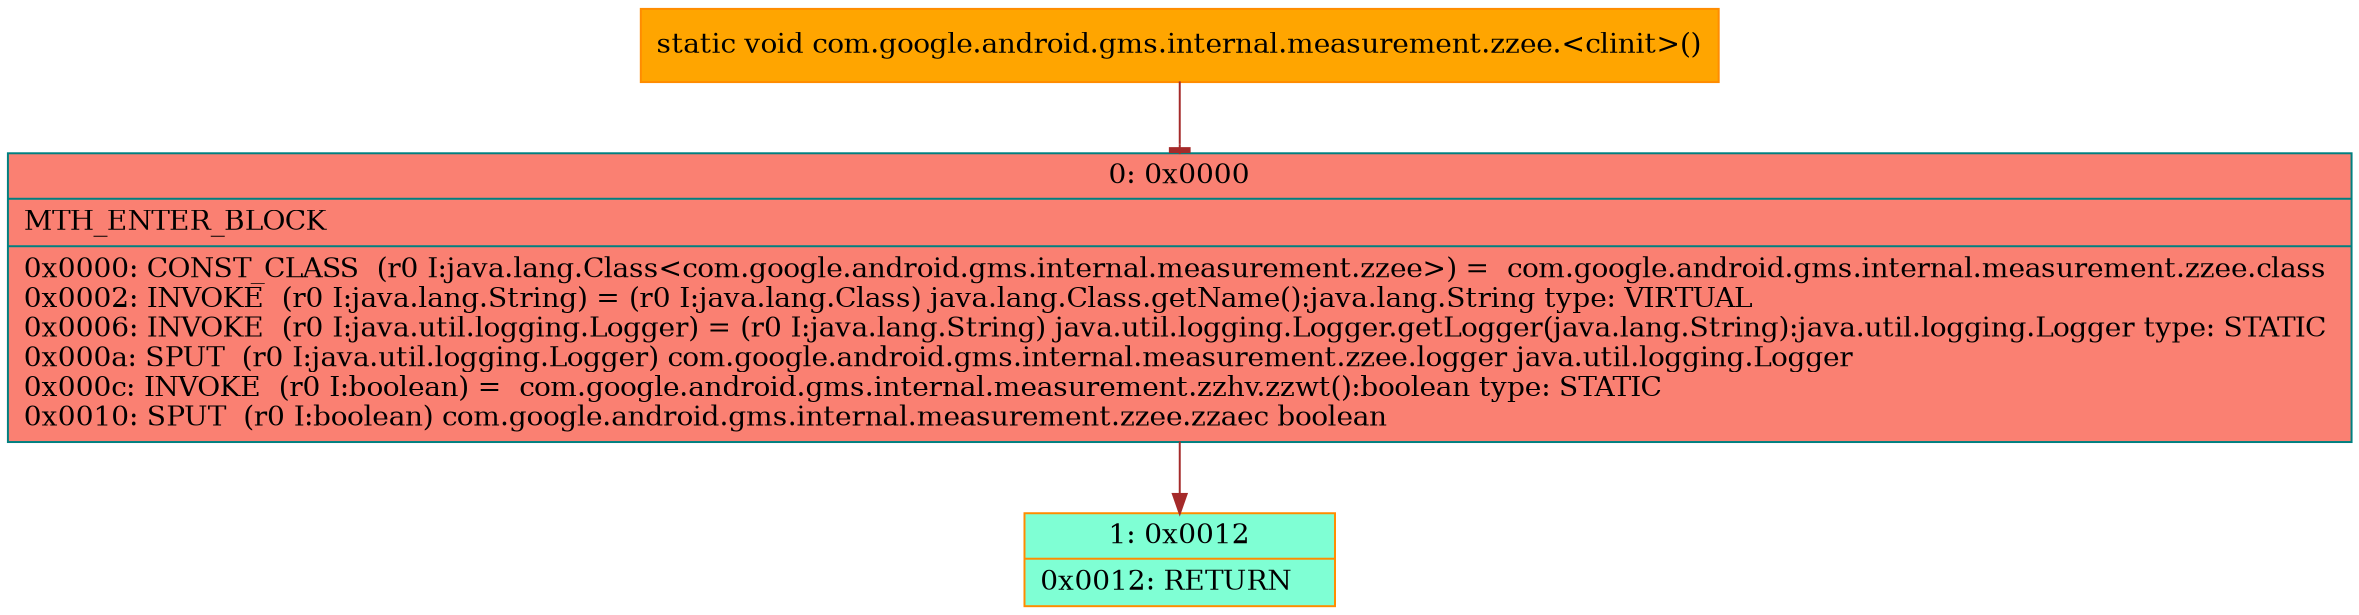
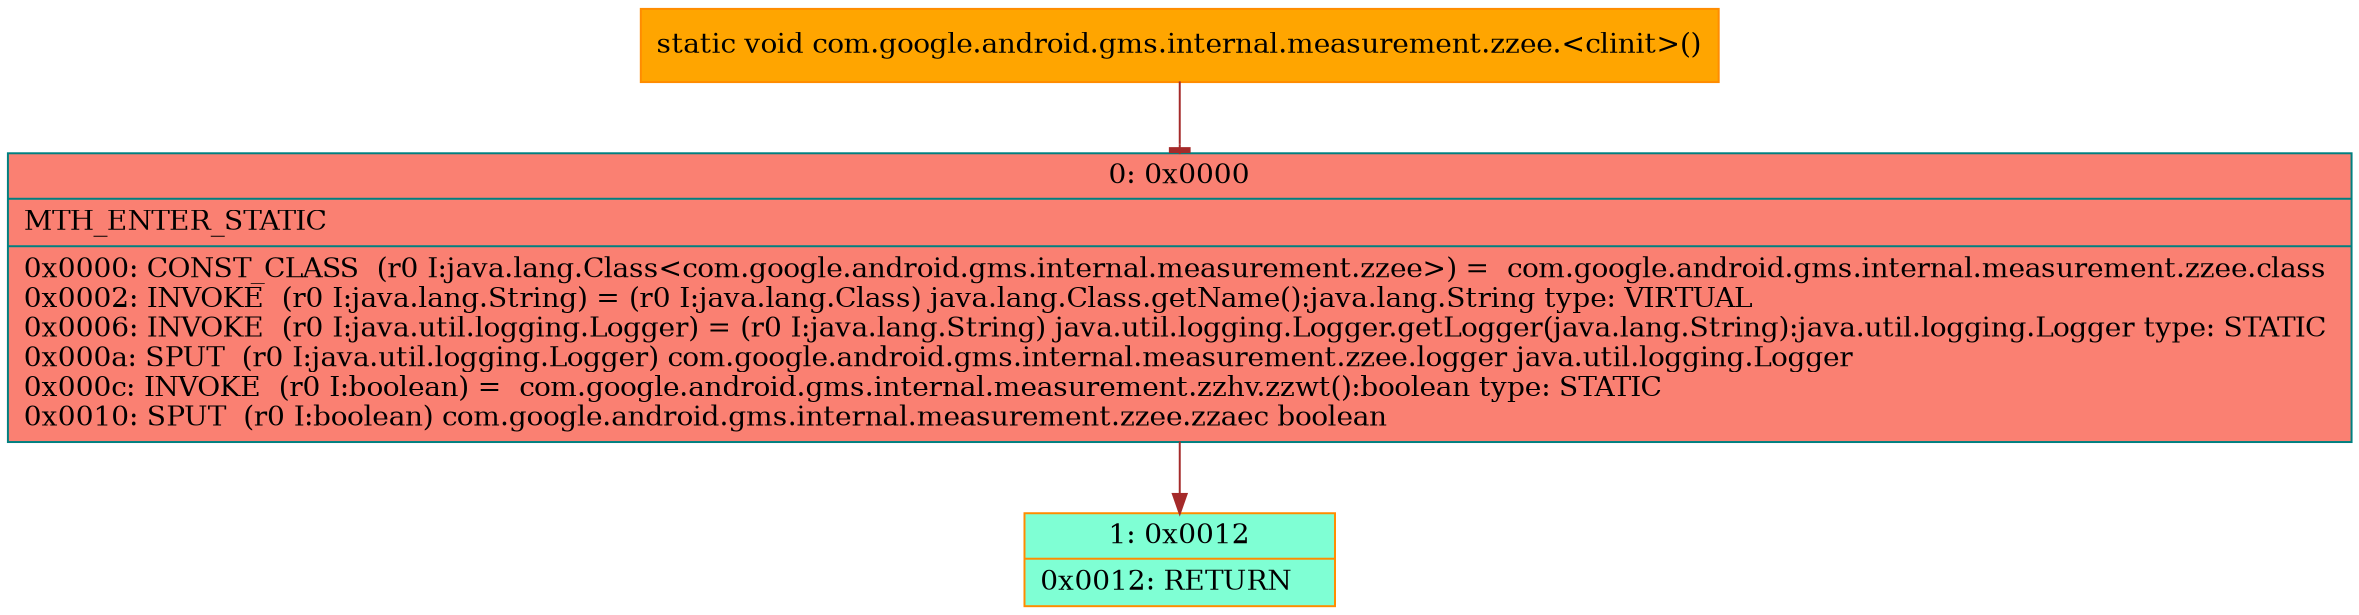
  digraph {
    node [shape=record style=filled color=darkorange]
    edge [color=brown]
-   n1 [label="{0\:\ 0x0000|MTH_ENTER_BLOCK\l|0x0000: CONST_CLASS  (r0 I:java.lang.Class\<com.google.android.gms.internal.measurement.zzee\>) =  com.google.android.gms.internal.measurement.zzee.class \l0x0002: INVOKE  (r0 I:java.lang.String) = (r0 I:java.lang.Class) java.lang.Class.getName():java.lang.String type: VIRTUAL \l0x0006: INVOKE  (r0 I:java.util.logging.Logger) = (r0 I:java.lang.String) java.util.logging.Logger.getLogger(java.lang.String):java.util.logging.Logger type: STATIC \l0x000a: SPUT  (r0 I:java.util.logging.Logger) com.google.android.gms.internal.measurement.zzee.logger java.util.logging.Logger \l0x000c: INVOKE  (r0 I:boolean) =  com.google.android.gms.internal.measurement.zzhv.zzwt():boolean type: STATIC \l0x0010: SPUT  (r0 I:boolean) com.google.android.gms.internal.measurement.zzee.zzaec boolean \l}" fillcolor=salmon color=teal]
+   n1 [label="{0\:\ 0x0000|MTH_ENTER_STATIC\l|0x0000: CONST_CLASS  (r0 I:java.lang.Class\<com.google.android.gms.internal.measurement.zzee\>) =  com.google.android.gms.internal.measurement.zzee.class \l0x0002: INVOKE  (r0 I:java.lang.String) = (r0 I:java.lang.Class) java.lang.Class.getName():java.lang.String type: VIRTUAL \l0x0006: INVOKE  (r0 I:java.util.logging.Logger) = (r0 I:java.lang.String) java.util.logging.Logger.getLogger(java.lang.String):java.util.logging.Logger type: STATIC \l0x000a: SPUT  (r0 I:java.util.logging.Logger) com.google.android.gms.internal.measurement.zzee.logger java.util.logging.Logger \l0x000c: INVOKE  (r0 I:boolean) =  com.google.android.gms.internal.measurement.zzhv.zzwt():boolean type: STATIC \l0x0010: SPUT  (r0 I:boolean) com.google.android.gms.internal.measurement.zzee.zzaec boolean \l}" fillcolor=salmon color=teal]
    n2 [label="{1\:\ 0x0012|0x0012: RETURN   \l}" fillcolor=aquamarine]
    n3 [label="{static void com.google.android.gms.internal.measurement.zzee.\<clinit\>() }" fillcolor=orange]
    n1 -> n2 [arrowhead=normal]
    n3 -> n1 [arrowhead=tee]
  }
